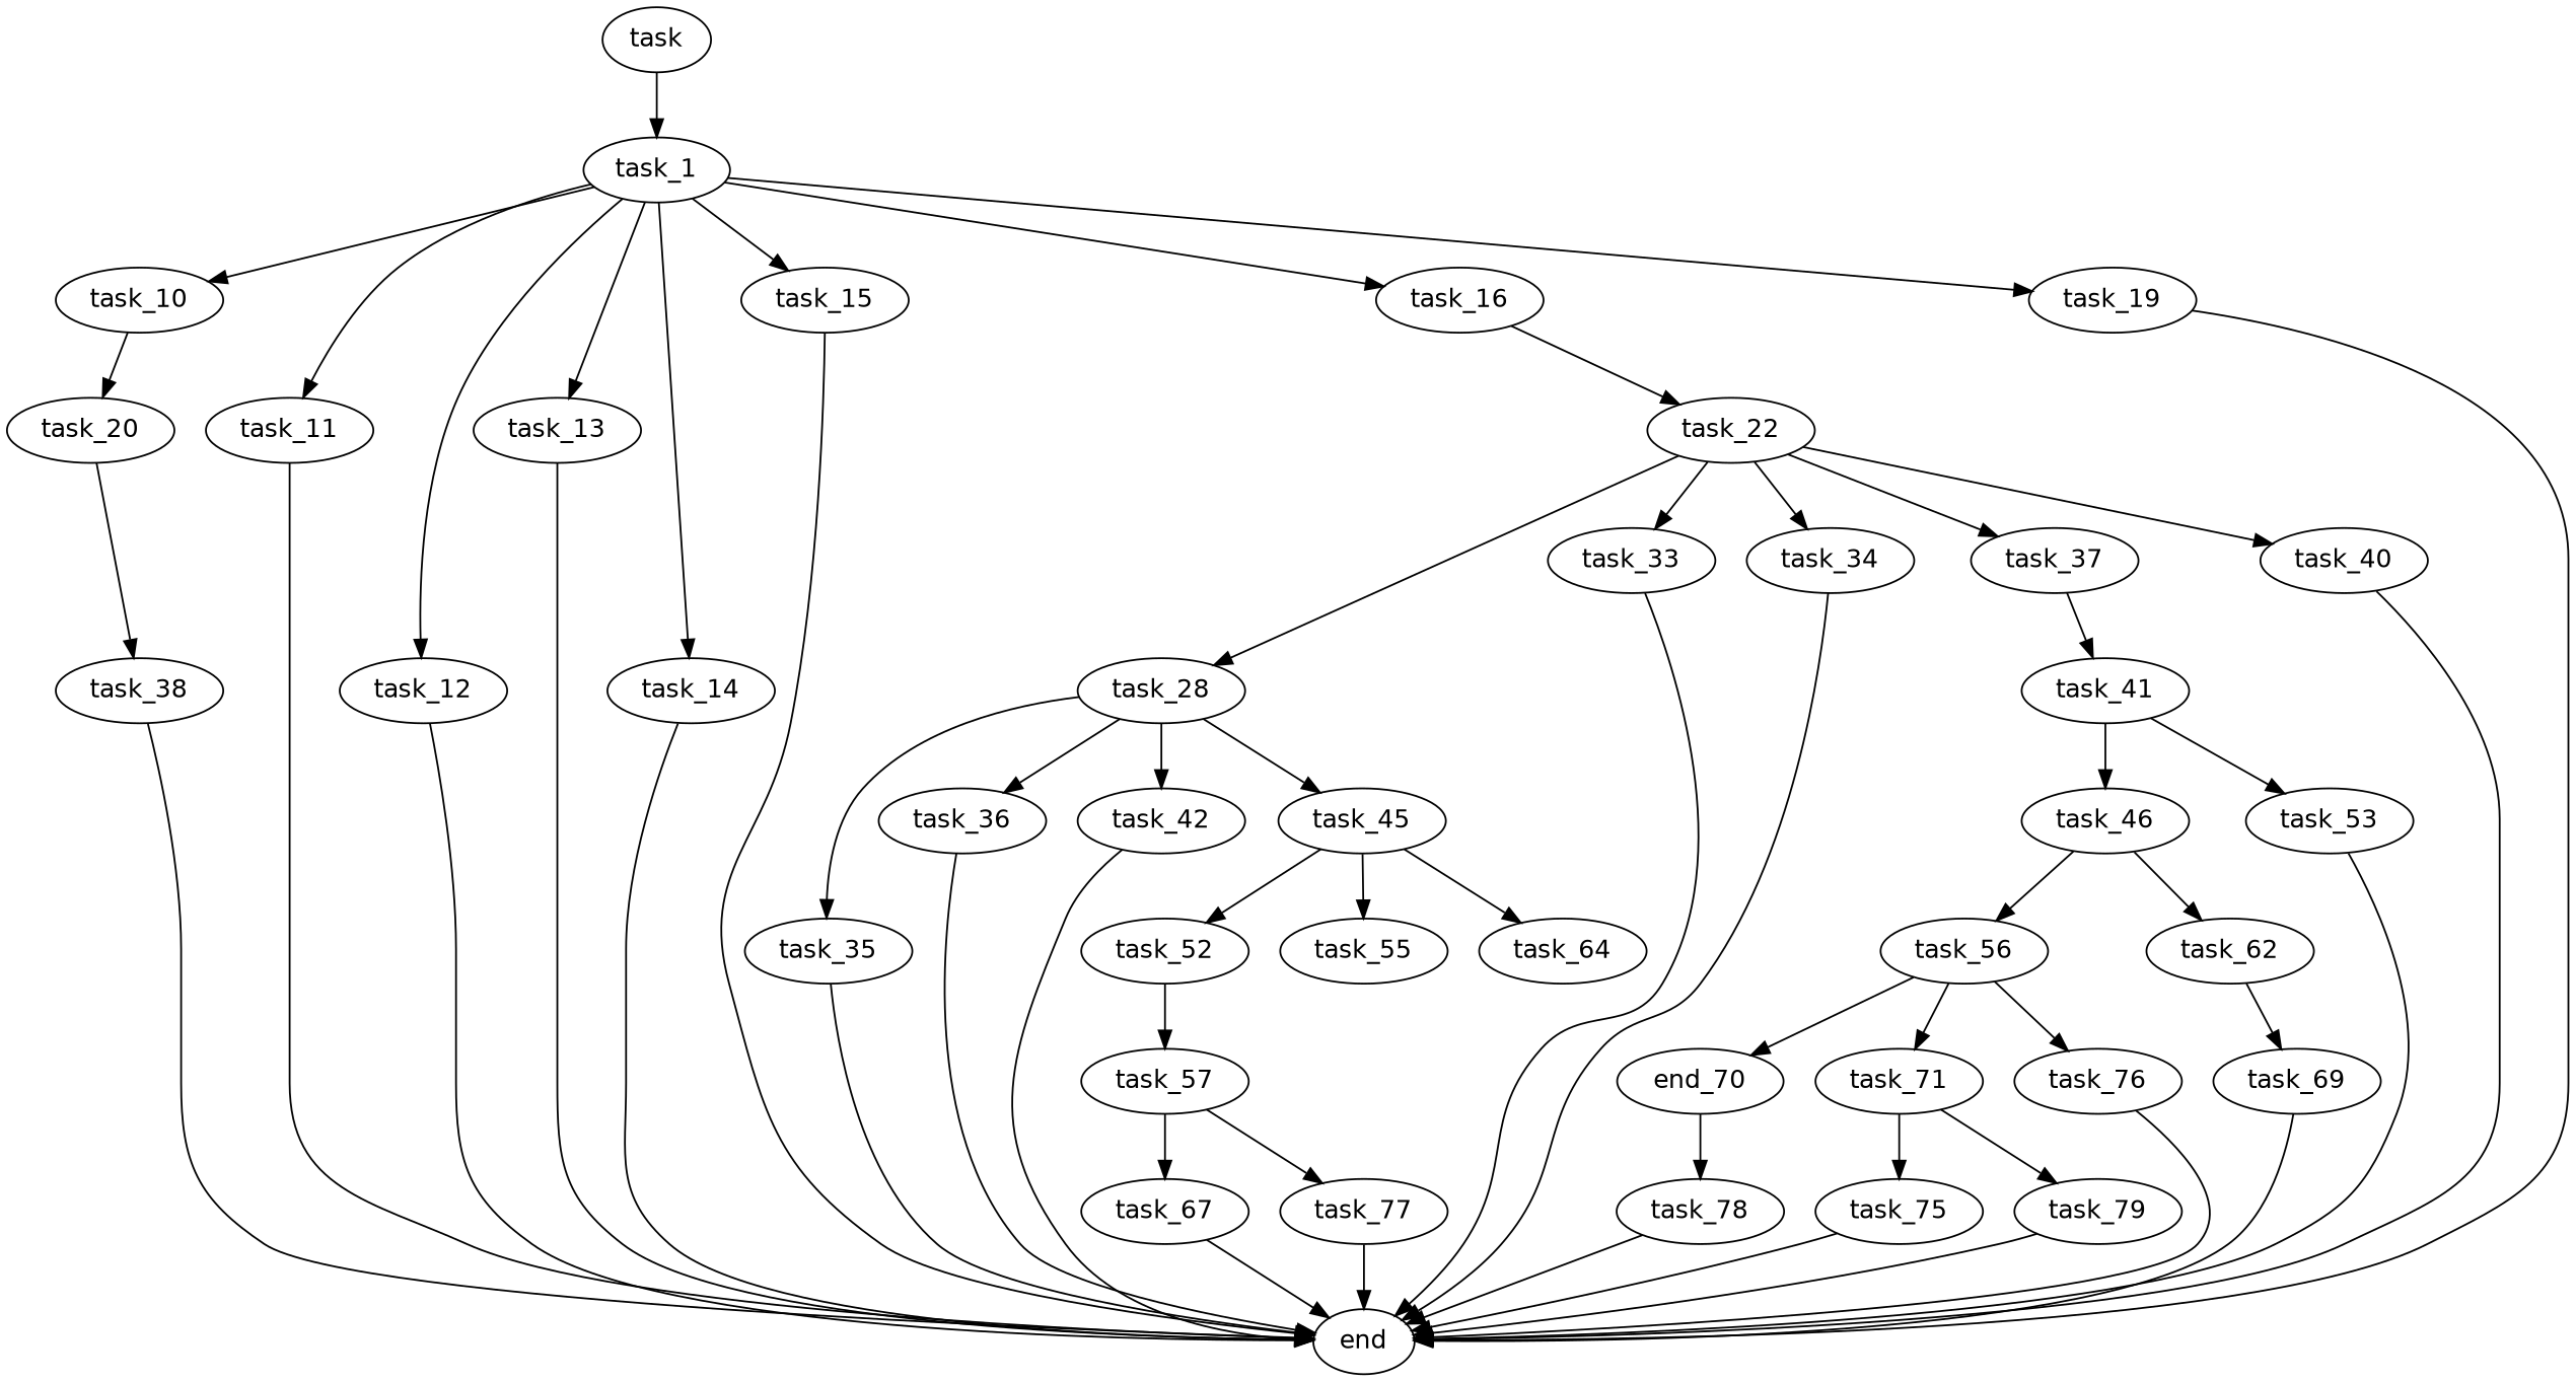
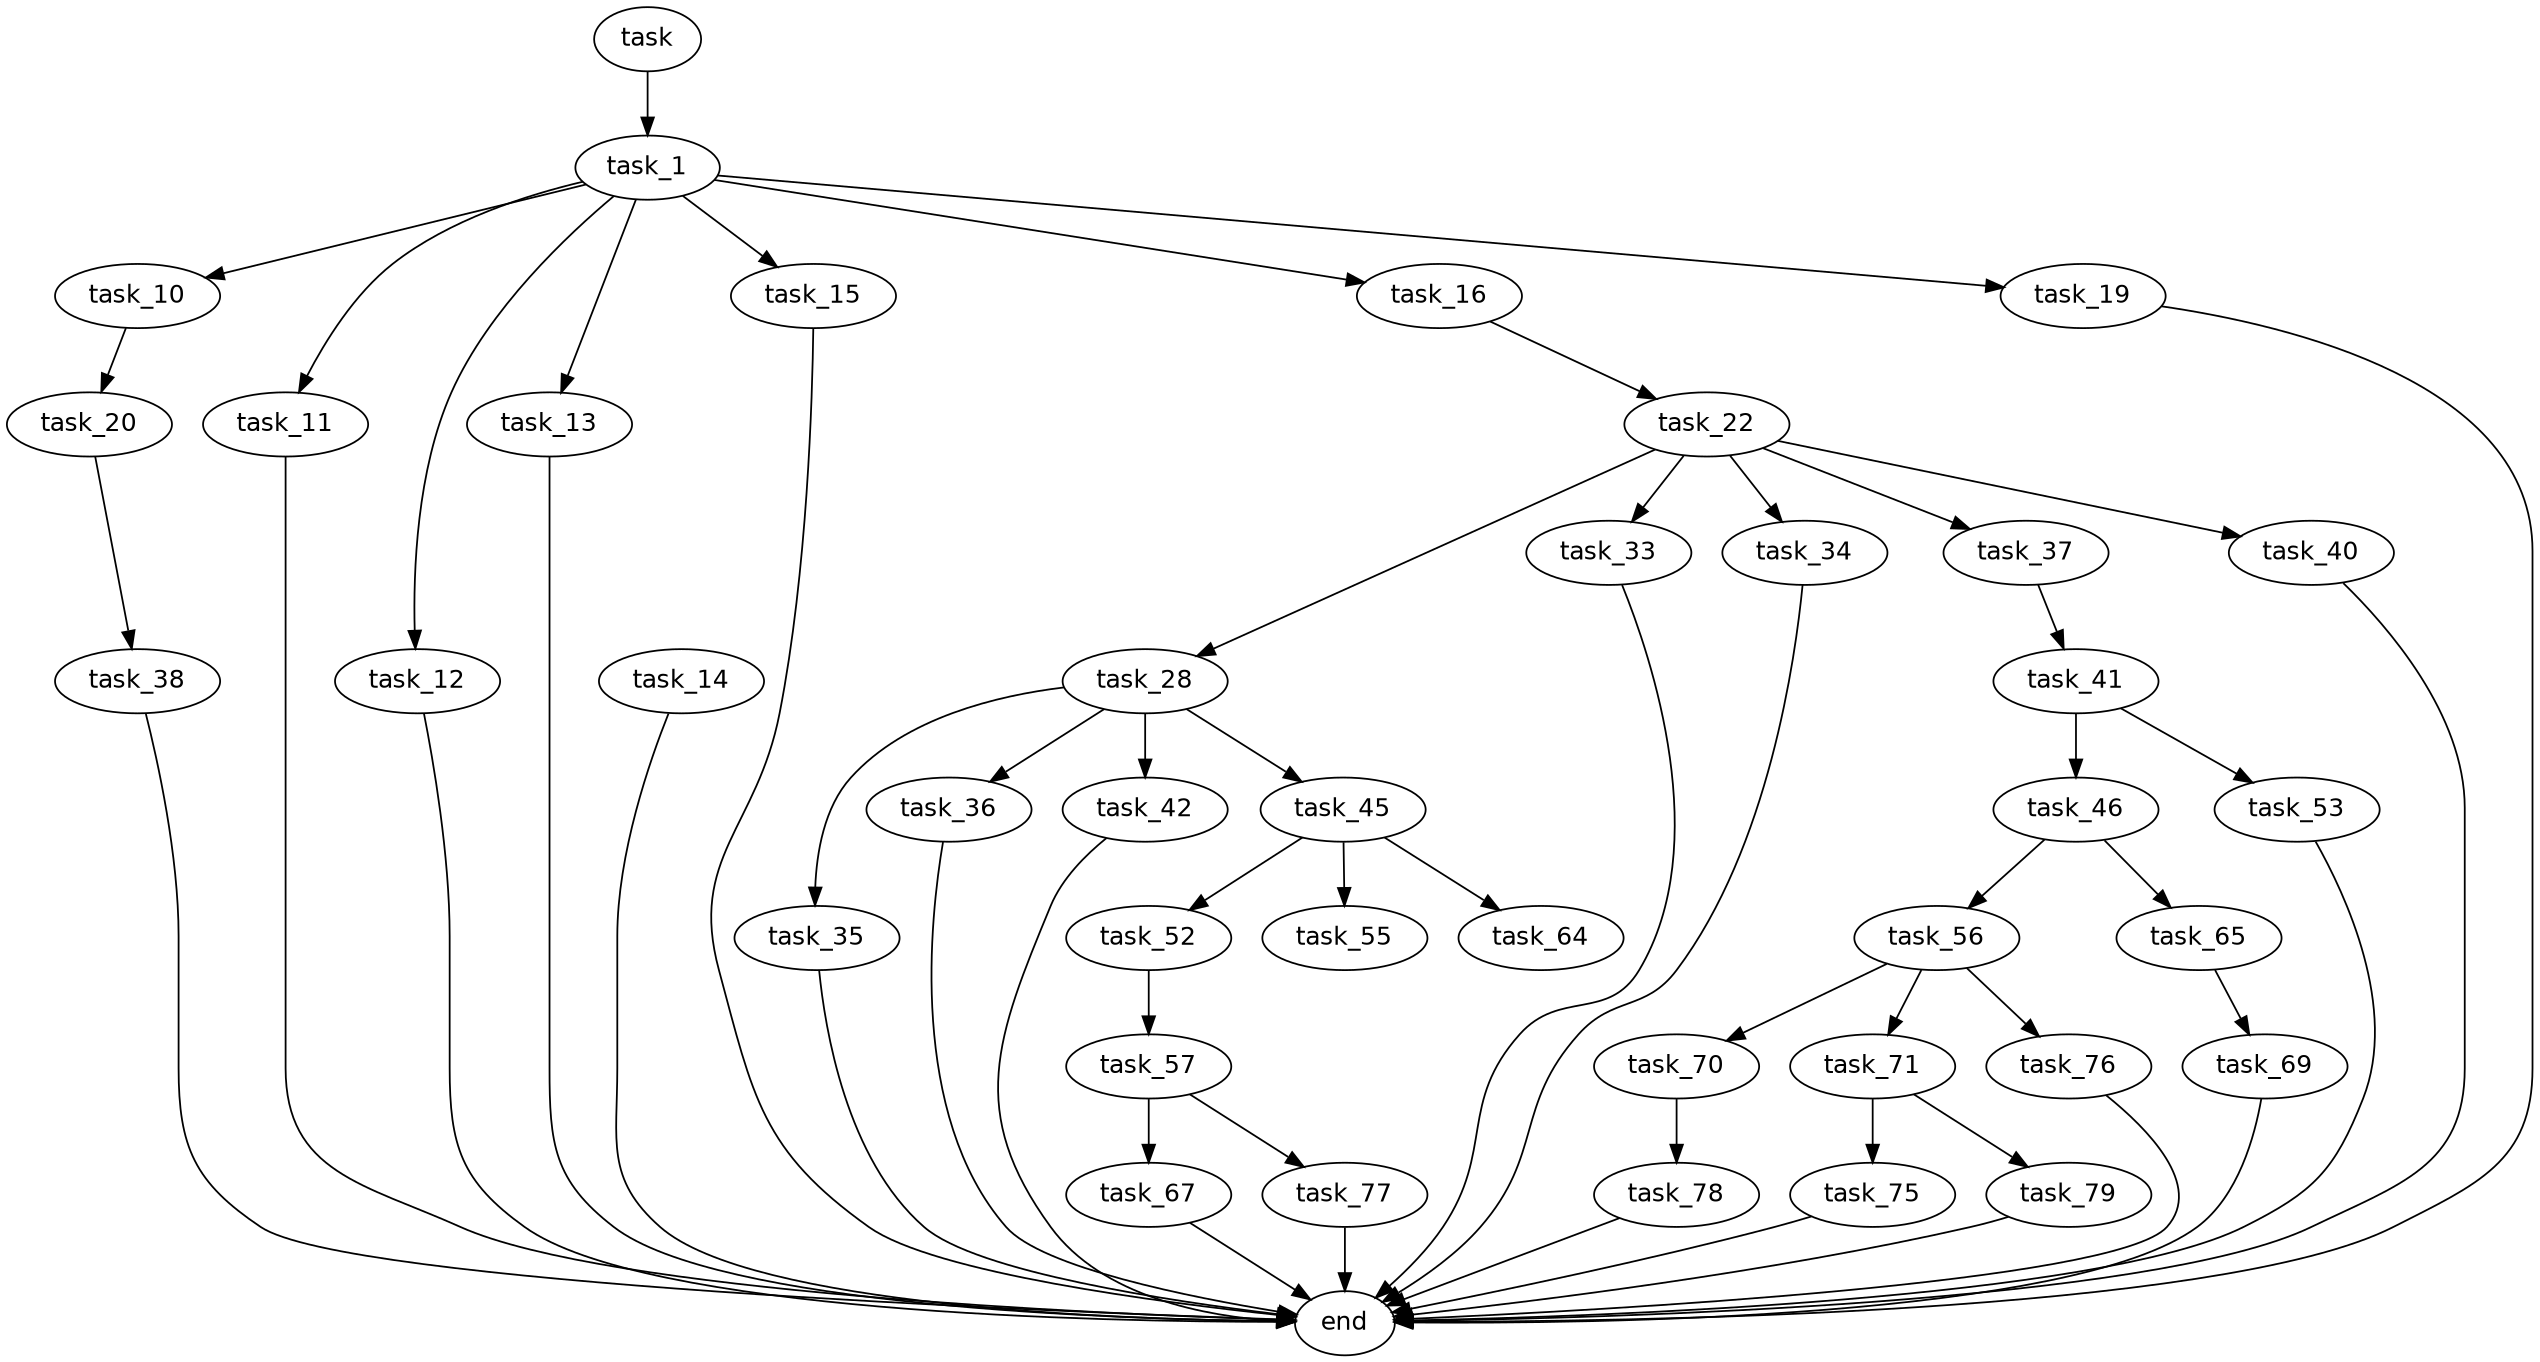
  digraph {
    fontname="DejaVu Sans"
    node [fontname="DejaVu Sans"]
    edge [fontname="DejaVu Sans"]
    n1 [label=task]
    task_1
    task_10
    task_11
    task_12
    task_13
    task_14
    task_15
    task_16
    task_19
    task_20
    end
    task_22
    task_38
    task_28
    task_33
    task_34
    task_37
    task_40
    task_35
    task_36
    task_42
    task_45
    task_41
    task_52
    task_55
    task_64
    task_46
    task_53
    task_56
-   task_65 [label=task_62]
+   task_65
    task_57
-   task_70 [label=end_70]
+   task_70
    task_71
    task_76
    task_69
    task_67
    task_77
    task_78
    task_75
    task_79
    n1 -> task_1
    task_1 -> task_10
    task_1 -> task_11
    task_1 -> task_12
    task_1 -> task_13
-   task_1 -> task_14
    task_1 -> task_15
    task_1 -> task_16
    task_1 -> task_19
    task_10 -> task_20
    task_11 -> end
    task_12 -> end
    task_13 -> end
    task_14 -> end
    task_15 -> end
    task_16 -> task_22
    task_19 -> end
    task_20 -> task_38
    task_22 -> task_28
    task_22 -> task_33
    task_22 -> task_34
    task_22 -> task_37
    task_22 -> task_40
    task_38 -> end
    task_28 -> task_35
    task_28 -> task_36
    task_28 -> task_42
    task_28 -> task_45
    task_33 -> end
    task_34 -> end
    task_37 -> task_41
    task_40 -> end
    task_35 -> end
    task_36 -> end
    task_42 -> end
    task_45 -> task_52
    task_45 -> task_55
    task_45 -> task_64
    task_41 -> task_46
    task_41 -> task_53
    task_52 -> task_57
    task_46 -> task_56
    task_46 -> task_65
    task_53 -> end
    task_56 -> task_70
    task_56 -> task_71
    task_56 -> task_76
    task_65 -> task_69
    task_57 -> task_67
    task_57 -> task_77
    task_70 -> task_78
    task_71 -> task_75
    task_71 -> task_79
    task_76 -> end
    task_69 -> end
    task_67 -> end
    task_77 -> end
    task_78 -> end
    task_75 -> end
    task_79 -> end
  }
